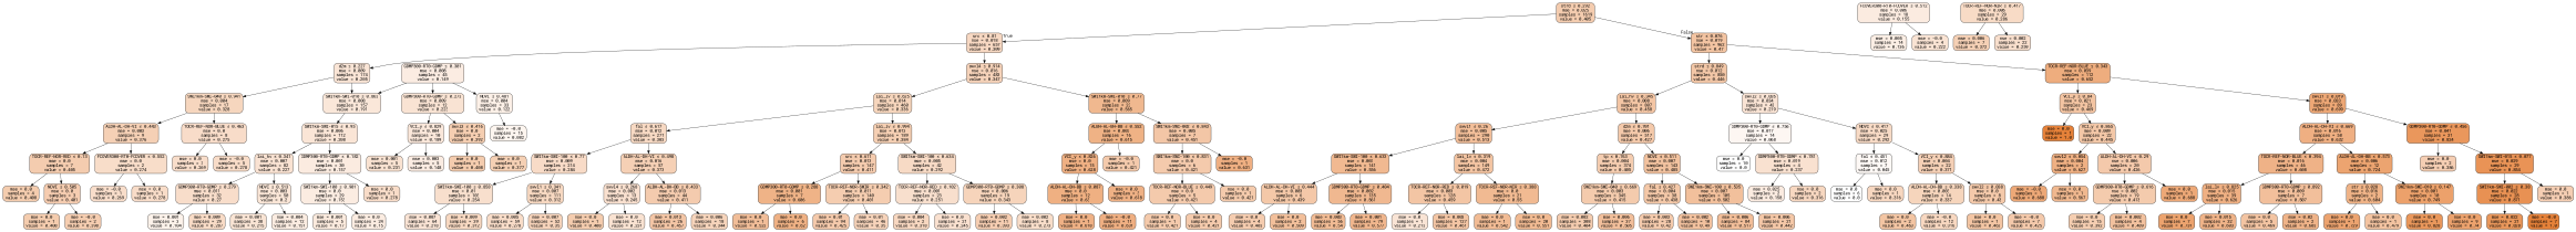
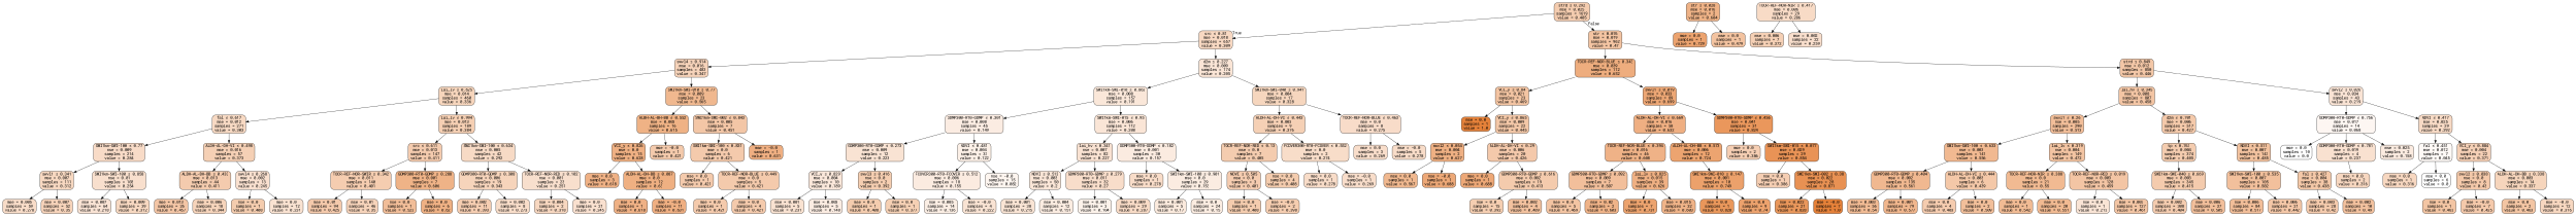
  digraph {
    fontname="Roboto Mono"
    node [color=black fillcolor="#f4caac" fontname="Roboto Mono" shape=box style="filled, rounded"]
    edge [fontname="Roboto Mono"]
    n1 [fillcolor="#f4ccaf" label=<strd &le; 0.292<br/>mse = 0.025<br/>samples = 1619<br/>value = 0.405>]
    n2 [fillcolor="#f7d8c2" label=<src &le; 0.81<br/>mse = 0.018<br/>samples = 657<br/>value = 0.309>]
    n3 [fillcolor="#f3c4a2" label=<str &le; 0.076<br/>mse = 0.019<br/>samples = 962<br/>value = 0.47>]
    n4 [fillcolor="#f6d3ba" label=<swvl4 &le; 0.914<br/>mse = 0.016<br/>samples = 483<br/>value = 0.347>]
    n5 [fillcolor="#fae5d6" label=<d2m &le; 0.227<br/>mse = 0.009<br/>samples = 174<br/>value = 0.205>]
    n6 [fillcolor="#eead7e" label=<TOCR-REF-NOR-BLUE &le; 0.343<br/>mse = 0.039<br/>samples = 112<br/>value = 0.652>]
    n7 [fillcolor="#f3c7a7" label=<strd &le; 0.849<br/>mse = 0.012<br/>samples = 850<br/>value = 0.446>]
    n8 [fillcolor="#f6d5bc" label=<lai_lv &le; 0.625<br/>mse = 0.014<br/>samples = 460<br/>value = 0.336>]
    n9 [fillcolor="#f0b88f" label=<SWI1km-SWI-010 &le; 0.77<br/>mse = 0.009<br/>samples = 23<br/>value = 0.565>]
    n10 [fillcolor="#fae7d9" label=<SWI1km-SWI-010 &le; 0.863<br/>mse = 0.008<br/>samples = 157<br/>value = 0.191>]
    n11 [fillcolor="#f6d6be" label=<SWI1km-SWI-040 &le; 0.941<br/>mse = 0.004<br/>samples = 17<br/>value = 0.328>]
    n12 [fillcolor="#f7d9c3" label=<fal &le; 0.617<br/>mse = 0.012<br/>samples = 271<br/>value = 0.303>]
    n13 [fillcolor="#f5cfb3" label=<lai_lv &le; 0.994<br/>mse = 0.013<br/>samples = 189<br/>value = 0.384>]
    n14 [fillcolor="#efb285" label=<ALBH-AL-BH-BB &le; 0.552<br/>mse = 0.003<br/>samples = 16<br/>value = 0.615>]
    n15 [fillcolor="#f3c6a6" label=<SWI1km-SWI-002 &le; 0.843<br/>mse = 0.005<br/>samples = 7<br/>value = 0.451>]
    n16 [fillcolor="#f8dbc7" label=<SWI1km-SWI-100 &le; 0.77<br/>mse = 0.009<br/>samples = 214<br/>value = 0.284>]
    n17 [fillcolor="#f5d0b5" label=<ALDH-AL-DH-VI &le; 0.498<br/>mse = 0.016<br/>samples = 57<br/>value = 0.373>]
    n18 [fillcolor="#f4cbae" label=<src &le; 0.611<br/>mse = 0.013<br/>samples = 147<br/>value = 0.411>]
    n19 [fillcolor="#f7dac5" label=<SWI1km-SWI-100 &le; 0.634<br/>mse = 0.005<br/>samples = 42<br/>value = 0.292>]
    n20 [fillcolor="#f7d8c1" label=<swvl1 &le; 0.341<br/>mse = 0.007<br/>samples = 111<br/>value = 0.312>]
    n21 [fillcolor="#f8dfcd" label=<SWI1km-SWI-100 &le; 0.858<br/>mse = 0.01<br/>samples = 103<br/>value = 0.254>]
    n22 [fillcolor="#f4cbae" label=<ALBH-AL-BH-BB &le; 0.433<br/>mse = 0.013<br/>samples = 44<br/>value = 0.411>]
    n23 [fillcolor="#f9e0cf" label=<swvl4 &le; 0.268<br/>mse = 0.002<br/>samples = 13<br/>value = 0.245>]
    n24 [fillcolor="#f8dcc8" label=<mse = 0.005<br/>samples = 59<br/>value = 0.278>]
    n25 [fillcolor="#f6d3ba" label=<mse = 0.007<br/>samples = 52<br/>value = 0.35>]
    n26 [fillcolor="#f9e3d4" label=<mse = 0.007<br/>samples = 64<br/>value = 0.218>]
    n27 [fillcolor="#f7d8c1" label=<mse = 0.009<br/>samples = 39<br/>value = 0.312>]
    n28 [fillcolor="#f3c5a5" label=<mse = 0.013<br/>samples = 26<br/>value = 0.457>]
    n29 [fillcolor="#f6d4bb" label=<mse = 0.006<br/>samples = 18<br/>value = 0.344>]
    n30 [fillcolor="#f4ccae" label=<mse = 0.0<br/>samples = 1<br/>value = 0.408>]
    n31 [fillcolor="#f9e2d1" label=<mse = 0.0<br/>samples = 12<br/>value = 0.231>]
    n32 [fillcolor="#f5cdb0" label=<TOCR-REF-NOR-SWIR &le; 0.342<br/>mse = 0.011<br/>samples = 140<br/>value = 0.401>]
    n33 [fillcolor="#efb387" label=<GDMP300-RT0-GDMP &le; 0.288<br/>mse = 0.001<br/>samples = 7<br/>value = 0.606>]
    n34 [fillcolor="#f6d4bb" label=<GDMP300-RT0-GDMP &le; 0.308<br/>mse = 0.006<br/>samples = 19<br/>value = 0.343>]
    n35 [fillcolor="#f8dfcd" label=<TOCR-REF-NOR-RED &le; 0.102<br/>mse = 0.001<br/>samples = 23<br/>value = 0.251>]
    n36 [fillcolor="#f4c9ab" label=<mse = 0.01<br/>samples = 94<br/>value = 0.425>]
    n37 [fillcolor="#f6d3ba" label=<mse = 0.01<br/>samples = 46<br/>value = 0.35>]
    n38 [fillcolor="#f1bd98" label=<mse = 0.0<br/>samples = 1<br/>value = 0.523>]
    n39 [fillcolor="#efb184" label=<mse = 0.0<br/>samples = 6<br/>value = 0.62>]
    n40 [fillcolor="#f5cdb1" label=<mse = 0.002<br/>samples = 11<br/>value = 0.393>]
    n41 [fillcolor="#f8ddc9" label=<mse = 0.002<br/>samples = 8<br/>value = 0.273>]
    n42 [fillcolor="#f7d7c0" label=<mse = 0.004<br/>samples = 2<br/>value = 0.318>]
    n43 [fillcolor="#f9e0cf" label=<mse = 0.0<br/>samples = 21<br/>value = 0.245>]
    n44 [fillcolor="#efb083" label=<VCI_y &le; 0.826<br/>mse = 0.0<br/>samples = 15<br/>value = 0.628>]
    n45 [label=<mse = -0.0<br/>samples = 1<br/>value = 0.421>]
    n46 [label=<SWI1km-SWI-100 &le; 0.831<br/>mse = 0.0<br/>samples = 6<br/>value = 0.421>]
    n47 [fillcolor="#efaf82" label=<mse = -0.0<br/>samples = 1<br/>value = 0.631>]
    n48 [fillcolor="#efb185" label=<mse = 0.0<br/>samples = 3<br/>value = 0.618>]
    n49 [fillcolor="#efb082" label=<ALBH-AL-BH-BB &le; 0.087<br/>mse = 0.0<br/>samples = 12<br/>value = 0.63>]
    n50 [fillcolor="#efb185" label=<mse = 0.0<br/>samples = 1<br/>value = 0.618>]
    n51 [fillcolor="#efaf82" label=<mse = -0.0<br/>samples = 11<br/>value = 0.631>]
    n52 [label=<mse = 0.0<br/>samples = 1<br/>value = 0.421>]
    n53 [label=<TOCR-REF-NOR-BLUE &le; 0.449<br/>mse = 0.0<br/>samples = 5<br/>value = 0.421>]
    n54 [label=<mse = 0.0<br/>samples = 1<br/>value = 0.421>]
    n55 [label=<mse = 0.0<br/>samples = 4<br/>value = 0.421>]
    n56 [fillcolor="#fbece2" label=<GDMP300-RT0-GDMP &le; 0.301<br/>mse = 0.008<br/>samples = 45<br/>value = 0.149>]
    n57 [fillcolor="#fae5d6" label=<SWI1km-SWI-015 &le; 0.95<br/>mse = 0.006<br/>samples = 112<br/>value = 0.208>]
    n58 [fillcolor="#f5d0b5" label=<ALDH-AL-DH-VI &le; 0.443<br/>mse = 0.003<br/>samples = 9<br/>value = 0.376>]
    n59 [fillcolor="#f8dcc9" label=<TOCR-REF-NOR-BLUE &le; 0.463<br/>mse = 0.0<br/>samples = 8<br/>value = 0.275>]
    n60 [fillcolor="#f9e3d3" label=<GDMP300-RT0-GDMP &le; 0.273<br/>mse = 0.009<br/>samples = 12<br/>value = 0.223>]
    n61 [fillcolor="#fcf0e7" label=<NDVI &le; 0.481<br/>mse = 0.004<br/>samples = 33<br/>value = 0.122>]
    n62 [fillcolor="#f9e2d2" label=<lai_hv &le; 0.341<br/>mse = 0.007<br/>samples = 82<br/>value = 0.227>]
    n63 [fillcolor="#fbebe0" label=<GDMP300-RT0-GDMP &le; 0.182<br/>mse = 0.001<br/>samples = 30<br/>value = 0.157>]
    n64 [fillcolor="#fae7da" label=<VCI_y &le; 0.829<br/>mse = 0.004<br/>samples = 10<br/>value = 0.189>]
    n65 [fillcolor="#f5ceb1" label=<swvl3 &le; 0.416<br/>mse = 0.0<br/>samples = 2<br/>value = 0.392>]
    n66 [fillcolor="#fbebe0" label=<FCOVER300-RT0-FCOVER &le; 0.512<br/>mse = 0.006<br/>samples = 18<br/>value = 0.155>]
    n67 [fillcolor="#fdf5ef" label=<mse = -0.0<br/>samples = 15<br/>value = 0.082>]
    n68 [fillcolor="#f9e2d1" label=<mse = 0.001<br/>samples = 5<br/>value = 0.231>]
    n69 [fillcolor="#fbece2" label=<mse = 0.003<br/>samples = 5<br/>value = 0.148>]
    n70 [fillcolor="#f4ccae" label=<mse = 0.0<br/>samples = 1<br/>value = 0.408>]
    n71 [fillcolor="#f5d0b4" label=<mse = 0.0<br/>samples = 1<br/>value = 0.377>]
    n72 [fillcolor="#fbeee4" label=<mse = 0.005<br/>samples = 14<br/>value = 0.136>]
    n73 [fillcolor="#f9e3d3" label=<mse = -0.0<br/>samples = 4<br/>value = 0.222>]
    n74 [fillcolor="#fae6d7" label=<NDVI &le; 0.513<br/>mse = 0.003<br/>samples = 50<br/>value = 0.2>]
    n75 [fillcolor="#f8ddca" label=<GDMP300-RT0-GDMP &le; 0.279<br/>mse = 0.011<br/>samples = 32<br/>value = 0.27>]
    n76 [fillcolor="#f8dcc8" label=<mse = 0.0<br/>samples = 1<br/>value = 0.278>]
    n77 [fillcolor="#fbece1" label=<SWI1km-SWI-100 &le; 0.901<br/>mse = 0.0<br/>samples = 29<br/>value = 0.153>]
    n78 [fillcolor="#f9e4d4" label=<mse = 0.001<br/>samples = 38<br/>value = 0.215>]
    n79 [fillcolor="#fbece1" label=<mse = 0.004<br/>samples = 12<br/>value = 0.151>]
    n80 [fillcolor="#fcf2ea" label=<mse = 0.001<br/>samples = 3<br/>value = 0.104>]
    n81 [fillcolor="#f8dbc6" label=<mse = 0.009<br/>samples = 29<br/>value = 0.287>]
    n82 [fillcolor="#fbeadd" label=<mse = 0.001<br/>samples = 5<br/>value = 0.17>]
    n83 [fillcolor="#fbece1" label=<mse = 0.0<br/>samples = 24<br/>value = 0.15>]
    n84 [fillcolor="#f4ccaf" label=<TOCR-REF-NOR-RED &le; 0.13<br/>mse = 0.0<br/>samples = 7<br/>value = 0.405>]
    n85 [fillcolor="#f8ddc9" label=<FCOVER300-RT0-FCOVER &le; 0.552<br/>mse = 0.0<br/>samples = 2<br/>value = 0.274>]
    n86 [fillcolor="#f8ddca" label=<mse = 0.0<br/>samples = 3<br/>value = 0.269>]
    n87 [fillcolor="#f8dcc8" label=<mse = -0.0<br/>samples = 5<br/>value = 0.278>]
    n88 [fillcolor="#f5ccb0" label=<NDVI &le; 0.505<br/>mse = 0.0<br/>samples = 3<br/>value = 0.401>]
    n89 [fillcolor="#f4ccae" label=<mse = 0.0<br/>samples = 4<br/>value = 0.408>]
    n90 [fillcolor="#f8dcc8" label=<mse = 0.0<br/>samples = 1<br/>value = 0.278>]
    n91 [fillcolor="#f8ddca" label=<mse = -0.0<br/>samples = 1<br/>value = 0.269>]
    n92 [fillcolor="#f4ccae" label=<mse = 0.0<br/>samples = 1<br/>value = 0.408>]
    n93 [fillcolor="#f5cdb0" label=<mse = -0.0<br/>samples = 2<br/>value = 0.398>]
    n94 [fillcolor="#f3c4a2" label=<VCI_y &le; 0.84<br/>mse = 0.021<br/>samples = 23<br/>value = 0.469>]
    n95 [fillcolor="#eda775" label=<swvl1 &le; 0.019<br/>mse = 0.033<br/>samples = 89<br/>value = 0.699>]
    n96 [fillcolor="#f3c5a4" label=<lai_hv &le; 0.345<br/>mse = 0.008<br/>samples = 807<br/>value = 0.458>]
    n97 [fillcolor="#f9e3d4" label=<swvl2 &le; 0.026<br/>mse = 0.034<br/>samples = 43<br/>value = 0.219>]
    n98 [fillcolor="#e58139" label=<mse = 0.0<br/>samples = 1<br/>value = 1.0>]
    n99 [fillcolor="#f3c7a7" label=<VCI_y &le; 0.865<br/>mse = 0.009<br/>samples = 22<br/>value = 0.445>]
    n100 [fillcolor="#efaf82" label=<ALDH-AL-DH-VI &le; 0.669<br/>mse = 0.016<br/>samples = 58<br/>value = 0.632>]
    n101 [fillcolor="#ea975c" label=<GDMP300-RT0-GDMP &le; 0.456<br/>mse = 0.041<br/>samples = 31<br/>value = 0.824>]
    n102 [fillcolor="#efb083" label=<swvl2 &le; 0.054<br/>mse = 0.004<br/>samples = 2<br/>value = 0.627>]
    n103 [fillcolor="#f4c9ab" label=<ALDH-AL-DH-VI &le; 0.29<br/>mse = 0.006<br/>samples = 20<br/>value = 0.426>]
    n104 [fillcolor="#f0b88f" label=<mse = 0.0<br/>samples = 1<br/>value = 0.567>]
    n105 [fillcolor="#eda877" label=<mse = -0.0<br/>samples = 1<br/>value = 0.688>]
    n106 [fillcolor="#eda877" label=<mse = 0.0<br/>samples = 1<br/>value = 0.688>]
    n107 [fillcolor="#f4cbad" label=<GDMP300-RT0-GDMP &le; 0.616<br/>mse = 0.002<br/>samples = 19<br/>value = 0.413>]
    n108 [fillcolor="#f5ceb1" label=<mse = 0.0<br/>samples = 15<br/>value = 0.392>]
    n109 [fillcolor="#f2c19e" label=<mse = 0.002<br/>samples = 4<br/>value = 0.489>]
    n110 [fillcolor="#efb287" label=<TOCR-REF-NOR-BLUE &le; 0.394<br/>mse = 0.016<br/>samples = 46<br/>value = 0.608>]
    n111 [fillcolor="#eca470" label=<ALDH-AL-DH-BB &le; 0.573<br/>mse = 0.006<br/>samples = 12<br/>value = 0.724>]
    n112 [fillcolor="#f5ceb3" label=<mse = 0.0<br/>samples = 2<br/>value = 0.386>]
    n113 [fillcolor="#e99356" label=<SWI1km-SWI-015 &le; 0.077<br/>mse = 0.029<br/>samples = 29<br/>value = 0.854>]
    n114 [fillcolor="#f2bf9b" label=<GDMP300-RT0-GDMP &le; 0.892<br/>mse = 0.009<br/>samples = 7<br/>value = 0.507>]
    n115 [fillcolor="#efb083" label=<lai_lv &le; 0.825<br/>mse = 0.015<br/>samples = 39<br/>value = 0.626>]
    n116 [fillcolor="#eca16b" label=<SWI1km-SWI-010 &le; 0.147<br/>mse = 0.001<br/>samples = 10<br/>value = 0.749>]
    n117 [fillcolor="#efb387" label=<str &le; 0.028<br/>mse = 0.016<br/>samples = 2<br/>value = 0.604>]
    n118 [fillcolor="#f3c4a2" label=<mse = 0.0<br/>samples = 5<br/>value = 0.469>]
    n119 [fillcolor="#efb388" label=<mse = 0.02<br/>samples = 2<br/>value = 0.603>]
    n120 [fillcolor="#eca36e" label=<mse = 0.0<br/>samples = 7<br/>value = 0.731>]
    n121 [fillcolor="#efb388" label=<mse = 0.015<br/>samples = 32<br/>value = 0.603>]
    n122 [fillcolor="#e9975b" label=<mse = 0.0<br/>samples = 1<br/>value = 0.828>]
    n123 [fillcolor="#eca26d" label=<mse = 0.0<br/>samples = 9<br/>value = 0.74>]
    n124 [fillcolor="#eca36f" label=<mse = 0.0<br/>samples = 1<br/>value = 0.729>]
    n125 [fillcolor="#f3c3a0" label=<mse = 0.0<br/>samples = 1<br/>value = 0.479>]
    n126 [fillcolor="#f5ceb3" label=<mse = 0.0<br/>samples = 1<br/>value = 0.386>]
    n127 [fillcolor="#e89153" label=<SWI1km-SWI-002 &le; 0.38<br/>mse = 0.022<br/>samples = 28<br/>value = 0.871>]
    n128 [fillcolor="#e9975b" label=<mse = 0.022<br/>samples = 21<br/>value = 0.828>]
    n129 [fillcolor="#e58139" label=<mse = -0.0<br/>samples = 7<br/>value = 1.0>]
    n130 [fillcolor="#f2be99" label=<swvl1 &le; 0.26<br/>mse = 0.005<br/>samples = 290<br/>value = 0.513>]
    n131 [fillcolor="#f4c9aa" label=<d2m &le; 0.701<br/>mse = 0.006<br/>samples = 517<br/>value = 0.427>]
    n132 [fillcolor="#fdf6f2" label=<GDMP300-RT0-GDMP &le; 0.756<br/>mse = 0.017<br/>samples = 14<br/>value = 0.068>]
    n133 [fillcolor="#f7dac5" label=<NDVI &le; 0.417<br/>mse = 0.025<br/>samples = 29<br/>value = 0.292>]
    n134 [fillcolor="#f1b991" label=<SWI1km-SWI-100 &le; 0.633<br/>mse = 0.003<br/>samples = 141<br/>value = 0.556>]
    n135 [fillcolor="#f3c4a2" label=<lai_lv &le; 0.319<br/>mse = 0.004<br/>samples = 149<br/>value = 0.472>]
    n136 [fillcolor="#f4ccaf" label=<tp &le; 0.763<br/>mse = 0.004<br/>samples = 374<br/>value = 0.405>]
    n137 [fillcolor="#f2c29f" label=<NDVI &le; 0.511<br/>mse = 0.007<br/>samples = 143<br/>value = 0.485>]
    n138 [fillcolor="#f0b890" label=<GDMP300-RT0-GDMP &le; 0.404<br/>mse = 0.002<br/>samples = 135<br/>value = 0.561>]
    n139 [fillcolor="#f4c8a8" label=<ALDH-AL-DH-VI &le; 0.444<br/>mse = 0.003<br/>samples = 6<br/>value = 0.439>]
    n140 [fillcolor="#f1ba92" label=<TOCR-REF-NOR-NIR &le; 0.388<br/>mse = 0.0<br/>samples = 21<br/>value = 0.55>]
    n141 [fillcolor="#f3c5a4" label=<TOCR-REF-NOR-RED &le; 0.019<br/>mse = 0.003<br/>samples = 128<br/>value = 0.459>]
    n142 [fillcolor="#f1bb94" label=<mse = 0.003<br/>samples = 56<br/>value = 0.54>]
    n143 [fillcolor="#f0b68d" label=<mse = 0.001<br/>samples = 79<br/>value = 0.577>]
    n144 [fillcolor="#f5ccaf" label=<mse = 0.0<br/>samples = 4<br/>value = 0.403>]
    n145 [fillcolor="#f2bf9a" label=<mse = 0.0<br/>samples = 2<br/>value = 0.509>]
    n146 [fillcolor="#f1bb94" label=<mse = 0.0<br/>samples = 1<br/>value = 0.542>]
    n147 [fillcolor="#f1ba92" label=<mse = 0.0<br/>samples = 20<br/>value = 0.551>]
    n148 [fillcolor="#f9e4d5" label=<mse = 0.0<br/>samples = 1<br/>value = 0.213>]
    n149 [fillcolor="#f3c5a4" label=<mse = 0.003<br/>samples = 127<br/>value = 0.461>]
    n150 [fillcolor="#f4cbad" label=<SWI1km-SWI-040 &le; 0.669<br/>mse = 0.003<br/>samples = 345<br/>value = 0.415>]
    n151 [fillcolor="#f2c09c" label=<SWI1km-SWI-100 &le; 0.535<br/>mse = 0.007<br/>samples = 105<br/>value = 0.502>]
    n152 [fillcolor="#f4c8a8" label=<fal &le; 0.427<br/>mse = 0.004<br/>samples = 38<br/>value = 0.438>]
    n153 [fillcolor="#f8dbc6" label=<TOCR-REF-NOR-NIR &le; 0.417<br/>mse = 0.006<br/>samples = 29<br/>value = 0.286>]
    n154 [fillcolor="#f5d0b5" label=<mse = 0.006<br/>samples = 7<br/>value = 0.372>]
    n155 [fillcolor="#f8decc" label=<mse = 0.002<br/>samples = 22<br/>value = 0.259>]
    n156 [fillcolor="#f4ccaf" label=<mse = 0.002<br/>samples = 308<br/>value = 0.404>]
    n157 [fillcolor="#f2bf9b" label=<mse = 0.006<br/>samples = 37<br/>value = 0.505>]
    n158 [fillcolor="#f2be99" label=<mse = 0.006<br/>samples = 84<br/>value = 0.517>]
    n159 [fillcolor="#f4c7a7" label=<mse = 0.006<br/>samples = 21<br/>value = 0.442>]
    n160 [label=<mse = 0.003<br/>samples = 28<br/>value = 0.42>]
    n161 [fillcolor="#f2c19e" label=<mse = 0.002<br/>samples = 10<br/>value = 0.49>]
    n162 [fillcolor="#ffffff" label=<mse = 0.0<br/>samples = 10<br/>value = 0.0>]
    n163 [fillcolor="#f9e1d0" label=<GDMP300-RT0-GDMP &le; 0.781<br/>mse = 0.019<br/>samples = 4<br/>value = 0.237>]
    n164 [fillcolor="#fef9f6" label=<fal &le; 0.451<br/>mse = 0.012<br/>samples = 7<br/>value = 0.045>]
    n165 [fillcolor="#f5d0b6" label=<VCI_y &le; 0.884<br/>mse = 0.004<br/>samples = 22<br/>value = 0.371>]
    n166 [fillcolor="#f7d7c0" label=<mse = 0.0<br/>samples = 2<br/>value = 0.316>]
    n167 [fillcolor="#fbebe0" label=<mse = 0.025<br/>samples = 2<br/>value = 0.158>]
    n168 [fillcolor="#f7d7c0" label=<mse = 0.0<br/>samples = 1<br/>value = 0.316>]
    n169 [fillcolor="#ffffff" label=<mse = 0.0<br/>samples = 6<br/>value = 0.0>]
    n170 [fillcolor="#f4c9aa" label=<swvl2 &le; 0.038<br/>mse = 0.0<br/>samples = 8<br/>value = 0.43>]
    n171 [fillcolor="#f6d5bc" label=<ALDH-AL-DH-BB &le; 0.338<br/>mse = 0.003<br/>samples = 14<br/>value = 0.337>]
    n172 [fillcolor="#f3c5a3" label=<mse = 0.0<br/>samples = 1<br/>value = 0.463>]
    n173 [fillcolor="#f4c9ab" label=<mse = -0.0<br/>samples = 7<br/>value = 0.425>]
    n174 [fillcolor="#f3c5a3" label=<mse = 0.0<br/>samples = 2<br/>value = 0.463>]
    n175 [fillcolor="#f7d7c0" label=<mse = -0.0<br/>samples = 12<br/>value = 0.316>]
    n1 -> n2 [headlabel=True labelangle=45 labeldistance=2.5]
    n1 -> n3 [headlabel=False labelangle=-45 labeldistance=2.5]
    n2 -> n4
    n2 -> n5
    n3 -> n6
    n3 -> n7
    n4 -> n8
    n4 -> n9
    n5 -> n10
    n5 -> n11
    n6 -> n94
    n6 -> n95
    n7 -> n96
    n7 -> n97
    n8 -> n12
    n8 -> n13
    n9 -> n14
    n9 -> n15
-   n56 -> n10
+   n10 -> n56
    n10 -> n57
    n11 -> n58
    n11 -> n59
    n12 -> n16
    n12 -> n17
    n13 -> n18
    n13 -> n19
    n14 -> n44
    n14 -> n45
    n15 -> n46
    n15 -> n47
    n16 -> n20
    n16 -> n21
    n17 -> n22
    n17 -> n23
    n18 -> n32
    n18 -> n33
    n19 -> n34
    n19 -> n35
    n20 -> n24
    n20 -> n25
    n21 -> n26
    n21 -> n27
    n22 -> n28
    n22 -> n29
    n23 -> n30
    n23 -> n31
    n32 -> n36
    n32 -> n37
    n33 -> n38
    n33 -> n39
    n34 -> n40
    n34 -> n41
    n35 -> n42
    n35 -> n43
    n44 -> n48
    n44 -> n49
    n46 -> n52
    n46 -> n53
    n49 -> n50
    n49 -> n51
    n53 -> n54
    n53 -> n55
    n56 -> n60
    n56 -> n61
    n57 -> n62
    n57 -> n63
    n58 -> n84
    n58 -> n85
    n59 -> n86
    n59 -> n87
    n60 -> n64
    n60 -> n65
+   n61 -> n66
    n61 -> n67
    n62 -> n74
    n62 -> n75
    n63 -> n76
    n63 -> n77
    n64 -> n68
    n64 -> n69
    n65 -> n70
    n65 -> n71
    n66 -> n72
    n66 -> n73
    n74 -> n78
    n74 -> n79
    n75 -> n80
    n75 -> n81
    n77 -> n82
    n77 -> n83
    n84 -> n88
    n84 -> n89
    n85 -> n90
    n85 -> n91
    n88 -> n92
    n88 -> n93
    n94 -> n98
    n94 -> n99
    n95 -> n100
    n95 -> n101
    n96 -> n130
    n96 -> n131
    n97 -> n132
    n97 -> n133
    n99 -> n102
    n99 -> n103
    n100 -> n110
    n100 -> n111
    n101 -> n112
    n101 -> n113
    n102 -> n104
    n102 -> n105
    n103 -> n106
    n103 -> n107
    n107 -> n108
    n107 -> n109
    n110 -> n114
    n110 -> n115
    n111 -> n116
-   n111 -> n117
    n113 -> n126
    n113 -> n127
    n114 -> n118
    n114 -> n119
    n115 -> n120
    n115 -> n121
    n116 -> n122
    n116 -> n123
    n117 -> n124
    n117 -> n125
    n127 -> n128
    n127 -> n129
    n130 -> n134
    n130 -> n135
    n131 -> n136
    n131 -> n137
    n132 -> n162
    n132 -> n163
    n133 -> n164
    n133 -> n165
    n134 -> n138
    n134 -> n139
    n135 -> n140
    n135 -> n141
    n136 -> n150
    n137 -> n151
    n137 -> n152
    n138 -> n142
    n138 -> n143
    n139 -> n144
    n139 -> n145
    n140 -> n146
    n140 -> n147
    n141 -> n148
    n141 -> n149
    n150 -> n156
    n150 -> n157
    n151 -> n158
    n151 -> n159
    n152 -> n160
    n152 -> n161
    n153 -> n154
    n153 -> n155
    n163 -> n166
-   n163 -> n167
+   n132 -> n167
    n164 -> n168
    n164 -> n169
    n165 -> n170
    n165 -> n171
    n170 -> n172
    n170 -> n173
    n171 -> n174
    n171 -> n175
  }
